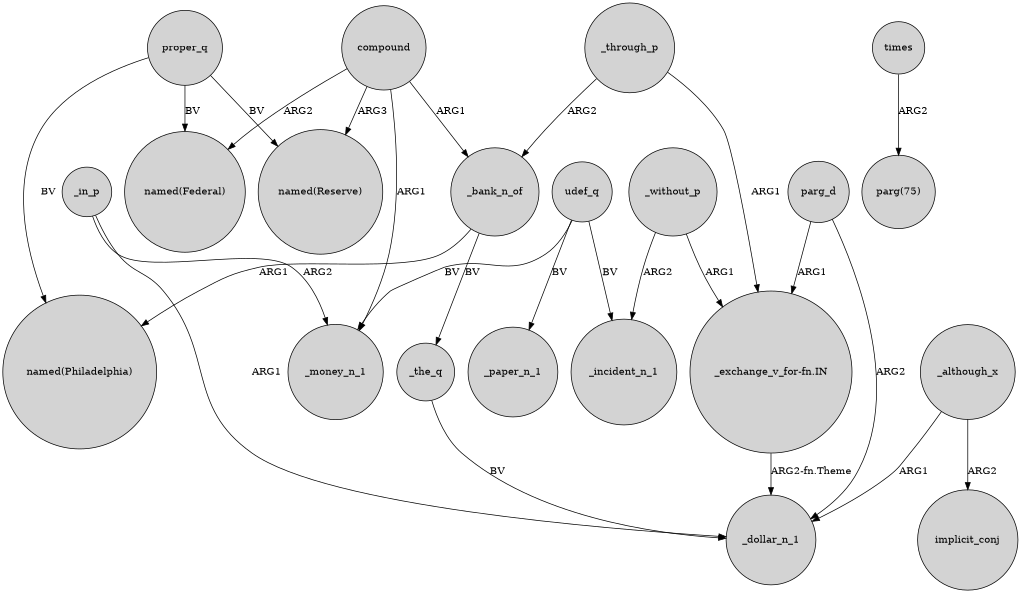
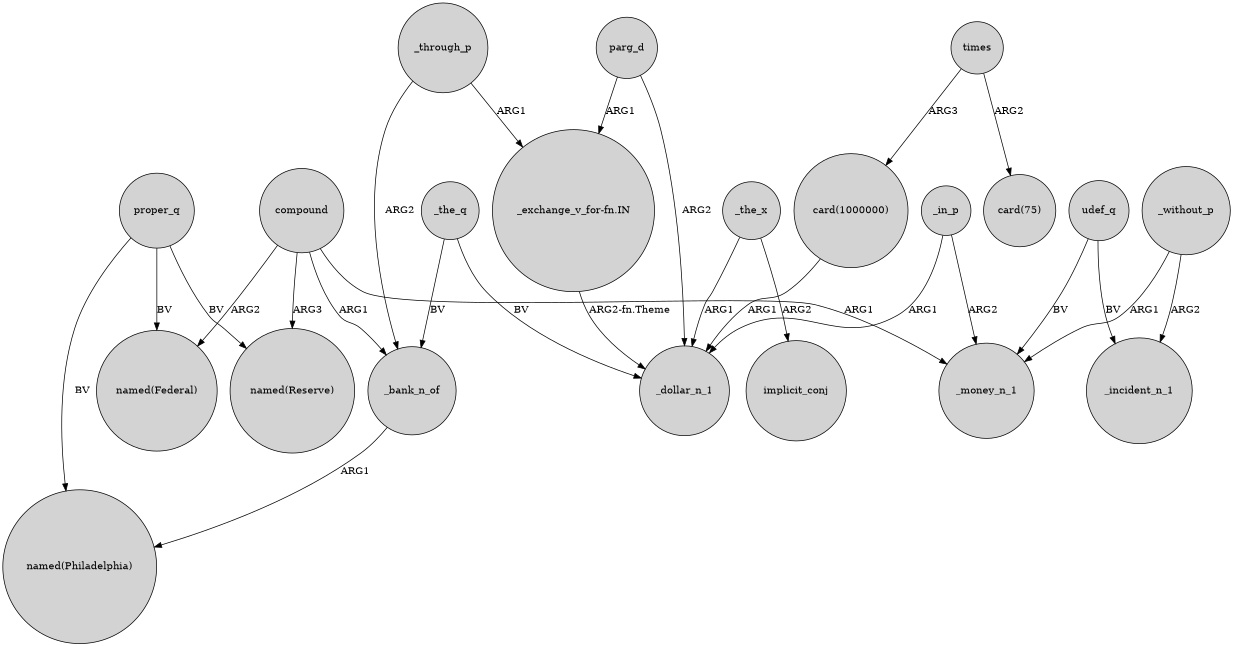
  digraph {
    node [shape=circle style=filled]
    compound
    "named(Reserve)"
    _money_n_1
    _bank_n_of
    "named(Federal)"
    "named(Philadelphia)"
    udef_q
-   _paper_n_1
    _incident_n_1
+   "card(1000000)"
    _dollar_n_1
    proper_q
    _in_p
    _through_p
    "_exchange_v_for-fn.IN"
-   _although_x
+   _although_x [label=_the_x]
    implicit_conj
    _the_q
    _without_p
    parg_d
    times
-   "card(75)" [label="parg(75)"]
+   "card(75)"
    compound -> "named(Reserve)" [label=ARG3]
    compound -> _money_n_1 [label=ARG1]
    compound -> _bank_n_of [label=ARG1]
    compound -> "named(Federal)" [label=ARG2]
    _bank_n_of -> "named(Philadelphia)" [label=ARG1]
    udef_q -> _money_n_1 [label=BV]
-   udef_q -> _paper_n_1 [label=BV]
    udef_q -> _incident_n_1 [label=BV]
+   "card(1000000)" -> _dollar_n_1 [label=ARG1]
    proper_q -> "named(Reserve)" [label=BV]
    proper_q -> "named(Federal)" [label=BV]
    proper_q -> "named(Philadelphia)" [label=BV]
    _in_p -> _money_n_1 [label=ARG2]
    _in_p -> _dollar_n_1 [label=ARG1]
    _through_p -> _bank_n_of [label=ARG2]
    _through_p -> "_exchange_v_for-fn.IN" [label=ARG1]
    "_exchange_v_for-fn.IN" -> _dollar_n_1 [label="ARG2-fn.Theme"]
    _although_x -> _dollar_n_1 [label=ARG1]
    _although_x -> implicit_conj [label=ARG2]
-   _bank_n_of -> _the_q [label=BV]
+   _the_q -> _bank_n_of [label=BV]
    _the_q -> _dollar_n_1 [label=BV]
    _without_p -> _incident_n_1 [label=ARG2]
-   _without_p -> "_exchange_v_for-fn.IN" [label=ARG1]
+   _without_p -> _money_n_1 [label=ARG1]
    parg_d -> _dollar_n_1 [label=ARG2]
    parg_d -> "_exchange_v_for-fn.IN" [label=ARG1]
+   times -> "card(1000000)" [label=ARG3]
    times -> "card(75)" [label=ARG2]
  }
